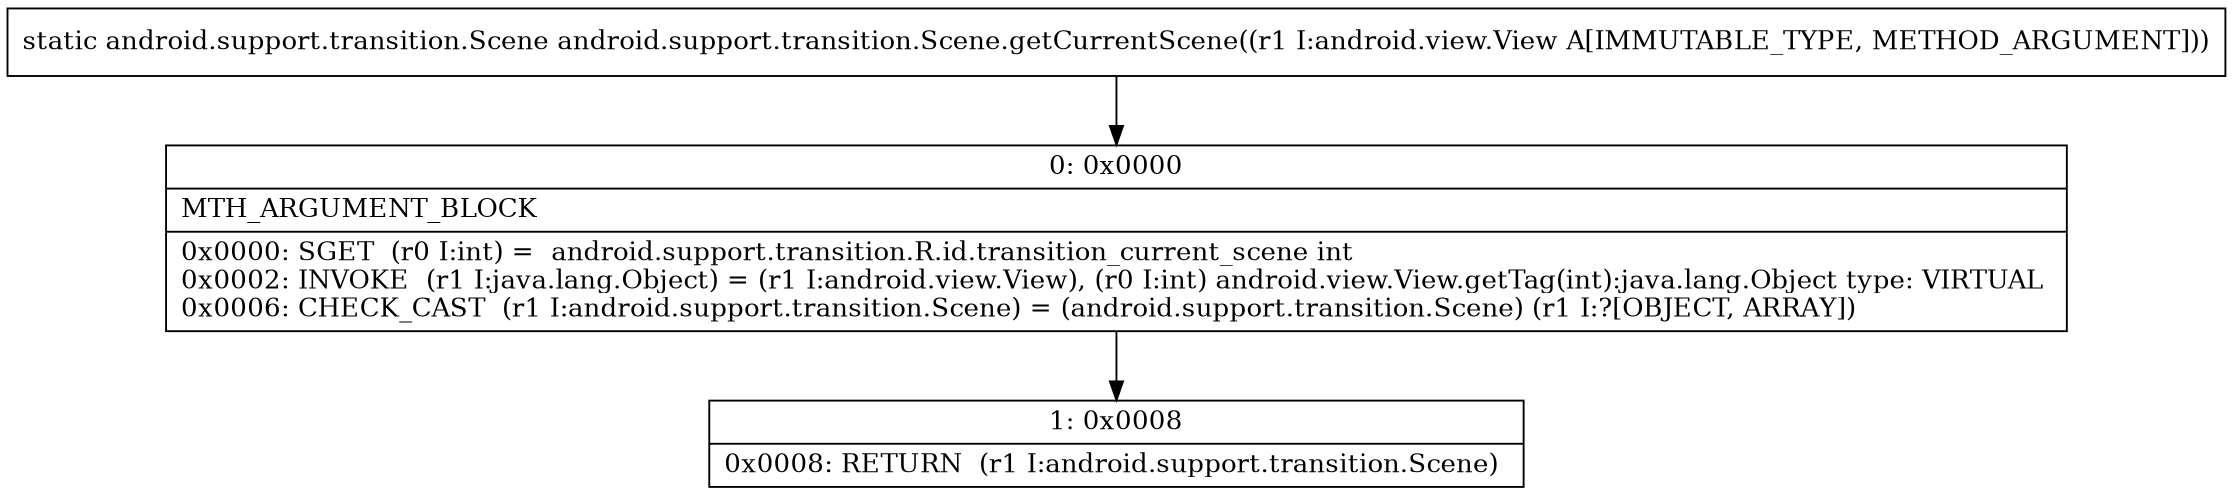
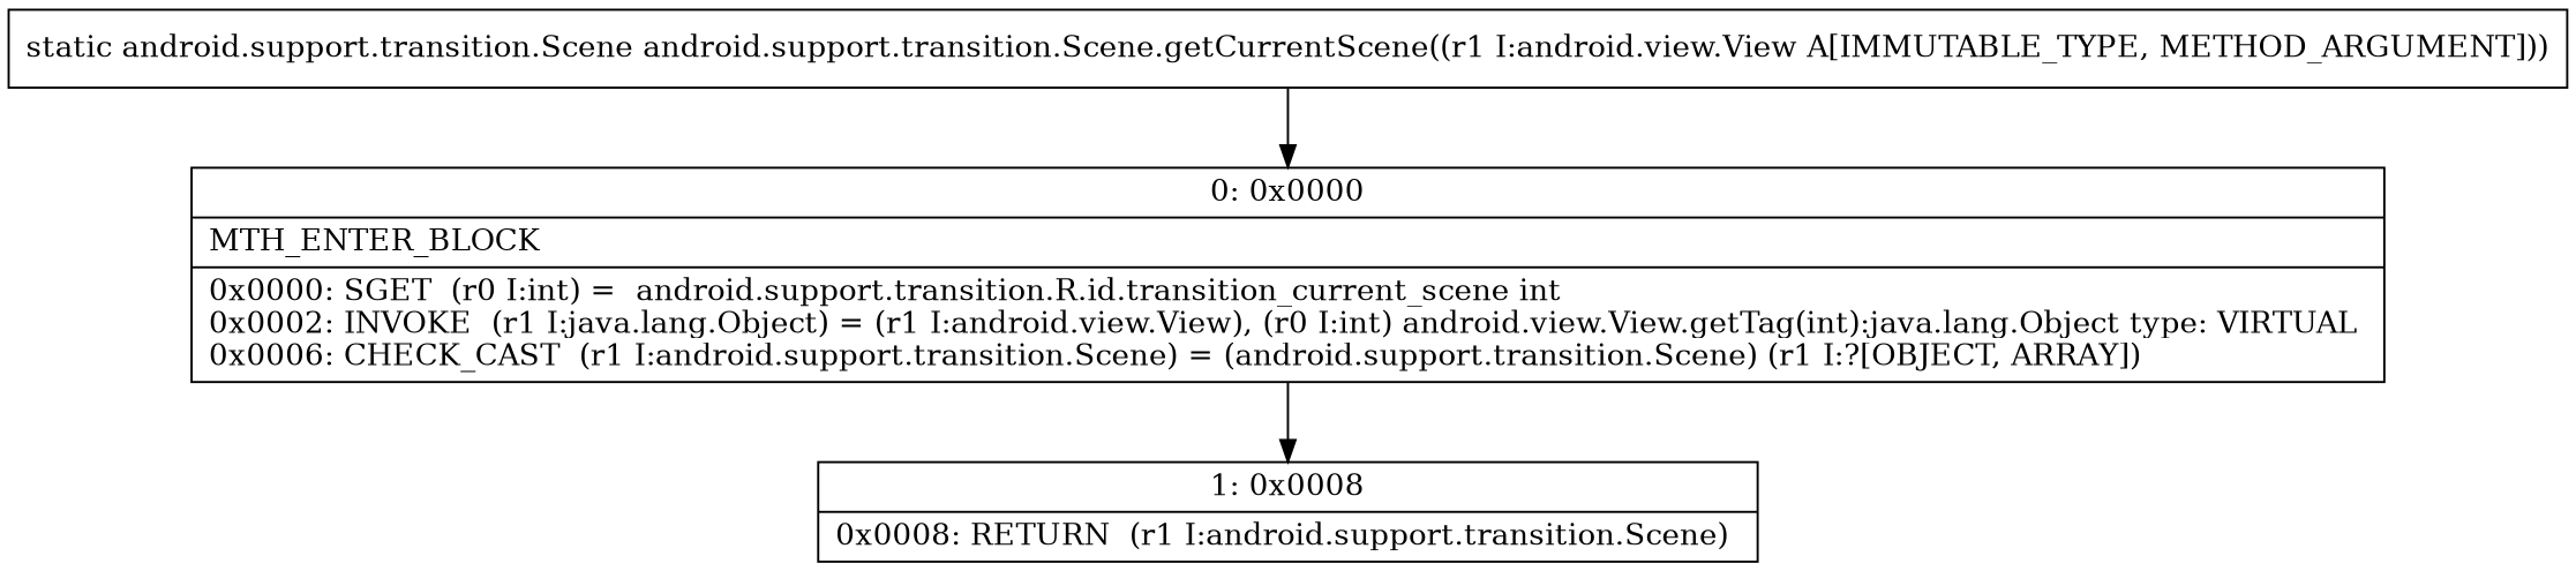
  digraph {
    node [shape=record]
-   n1 [label="{0\:\ 0x0000|MTH_ARGUMENT_BLOCK\l|0x0000: SGET  (r0 I:int) =  android.support.transition.R.id.transition_current_scene int \l0x0002: INVOKE  (r1 I:java.lang.Object) = (r1 I:android.view.View), (r0 I:int) android.view.View.getTag(int):java.lang.Object type: VIRTUAL \l0x0006: CHECK_CAST  (r1 I:android.support.transition.Scene) = (android.support.transition.Scene) (r1 I:?[OBJECT, ARRAY]) \l}"]
+   n1 [label="{0\:\ 0x0000|MTH_ENTER_BLOCK\l|0x0000: SGET  (r0 I:int) =  android.support.transition.R.id.transition_current_scene int \l0x0002: INVOKE  (r1 I:java.lang.Object) = (r1 I:android.view.View), (r0 I:int) android.view.View.getTag(int):java.lang.Object type: VIRTUAL \l0x0006: CHECK_CAST  (r1 I:android.support.transition.Scene) = (android.support.transition.Scene) (r1 I:?[OBJECT, ARRAY]) \l}"]
    n2 [label="{1\:\ 0x0008|0x0008: RETURN  (r1 I:android.support.transition.Scene) \l}"]
    n3 [label="{static android.support.transition.Scene android.support.transition.Scene.getCurrentScene((r1 I:android.view.View A[IMMUTABLE_TYPE, METHOD_ARGUMENT])) }"]
    n1 -> n2
    n3 -> n1
  }
